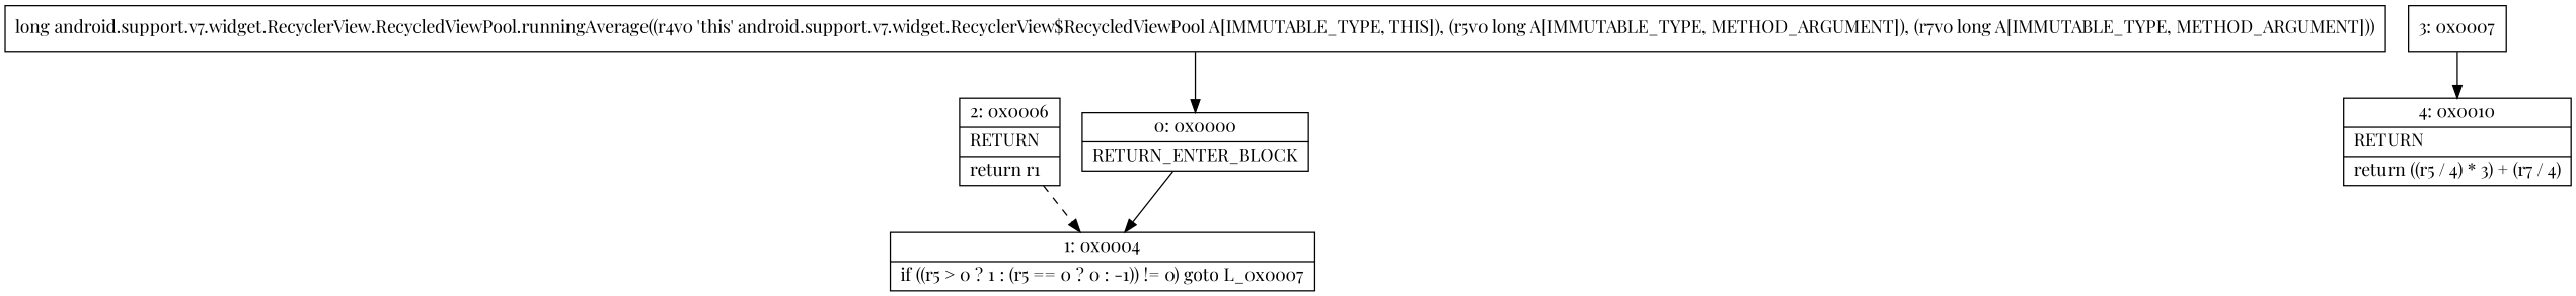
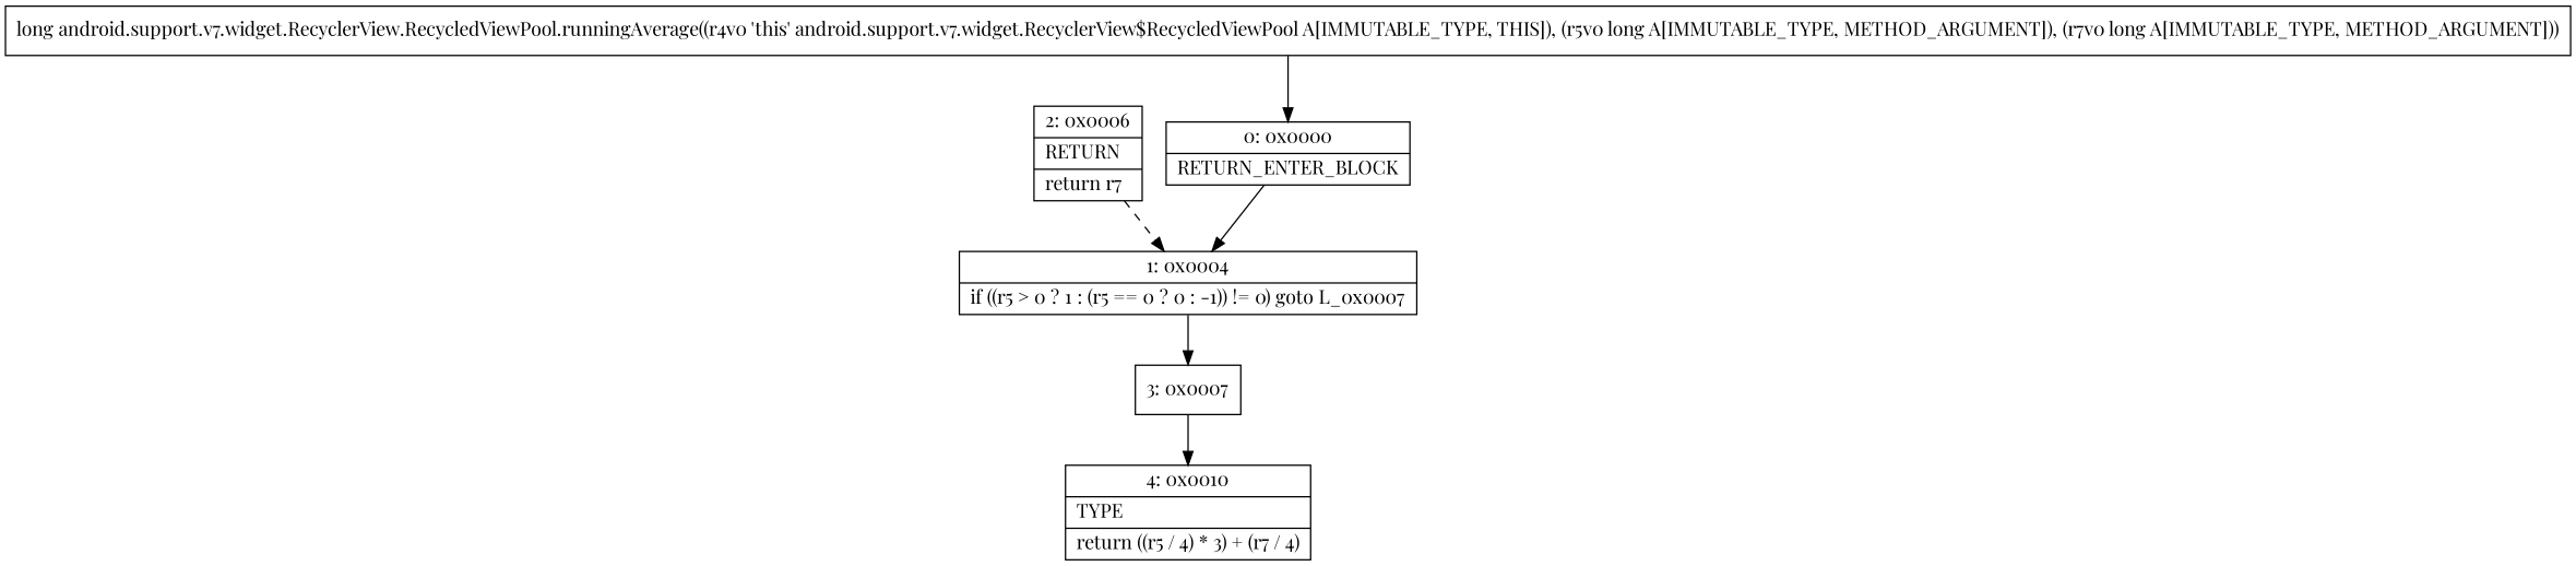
  digraph {
    fontname="Playfair Display"
    node [fontname="Playfair Display" shape=record]
    edge [fontname="Playfair Display"]
    n1 [label="{0\:\ 0x0000|RETURN_ENTER_BLOCK\l}"]
    n2 [label="{1\:\ 0x0004|if ((r5 \> 0 ? 1 : (r5 == 0 ? 0 : \-1)) != 0) goto L_0x0007\l}"]
    n3 [label="{3\:\ 0x0007}"]
-   n4 [label="{2\:\ 0x0006|RETURN\l|return r1\l}"]
-   n5 [label="{4\:\ 0x0010|RETURN\l|return ((r5 \/ 4) * 3) + (r7 \/ 4)\l}"]
+   n4 [label="{2\:\ 0x0006|RETURN\l|return r7\l}"]
+   n5 [label="{4\:\ 0x0010|TYPE\l|return ((r5 \/ 4) * 3) + (r7 \/ 4)\l}"]
    n6 [label="{long android.support.v7.widget.RecyclerView.RecycledViewPool.runningAverage((r4v0 'this' android.support.v7.widget.RecyclerView$RecycledViewPool A[IMMUTABLE_TYPE, THIS]), (r5v0 long A[IMMUTABLE_TYPE, METHOD_ARGUMENT]), (r7v0 long A[IMMUTABLE_TYPE, METHOD_ARGUMENT])) }"]
    n1 -> n2
+   n2 -> n3
    n3 -> n5
    n4 -> n2 [style=dashed]
    n6 -> n1
  }
